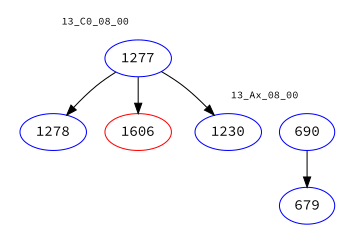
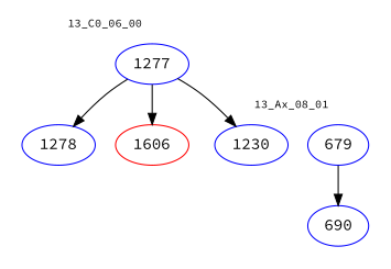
  digraph {
    fontname="Source Code Pro"
    node [color=blue fontname="Source Code Pro"]
    edge [color=black fontname="Source Code Pro"]
    n1 [label=679]
    n2 [label=690]
    n3 [label=1230]
    n4 [label=1277]
    n5 [label=1278]
    n6 [color=red label=1606]
    subgraph cluster_1 {
      color=white
      fontsize=10
-     label="13_Ax_08_00"
+     label="13_Ax_08_01"
      n1
      n2
      n3
    }
    subgraph cluster_2 {
      color=white
      fontsize=10
-     label="13_C0_08_00"
+     label="13_C0_06_00"
      n4
      n5
      n6
    }
-   n2 -> n1
+   n1 -> n2
    n4 -> n3
    n4 -> n5
    n4 -> n6
  }
